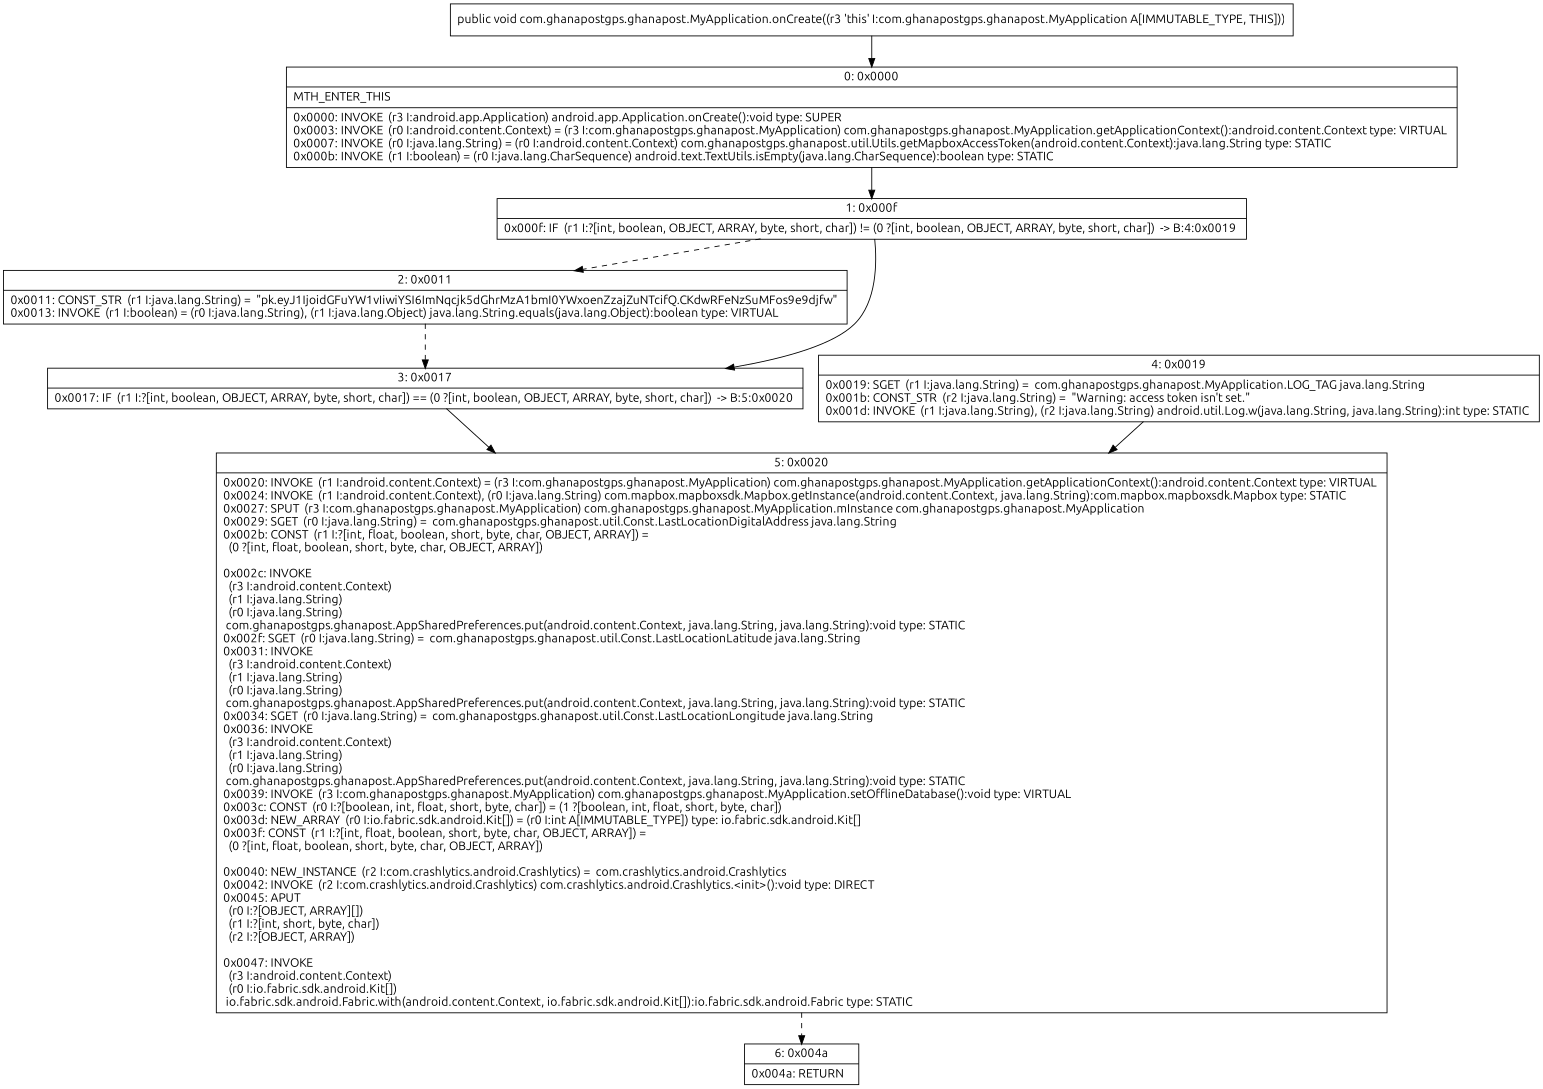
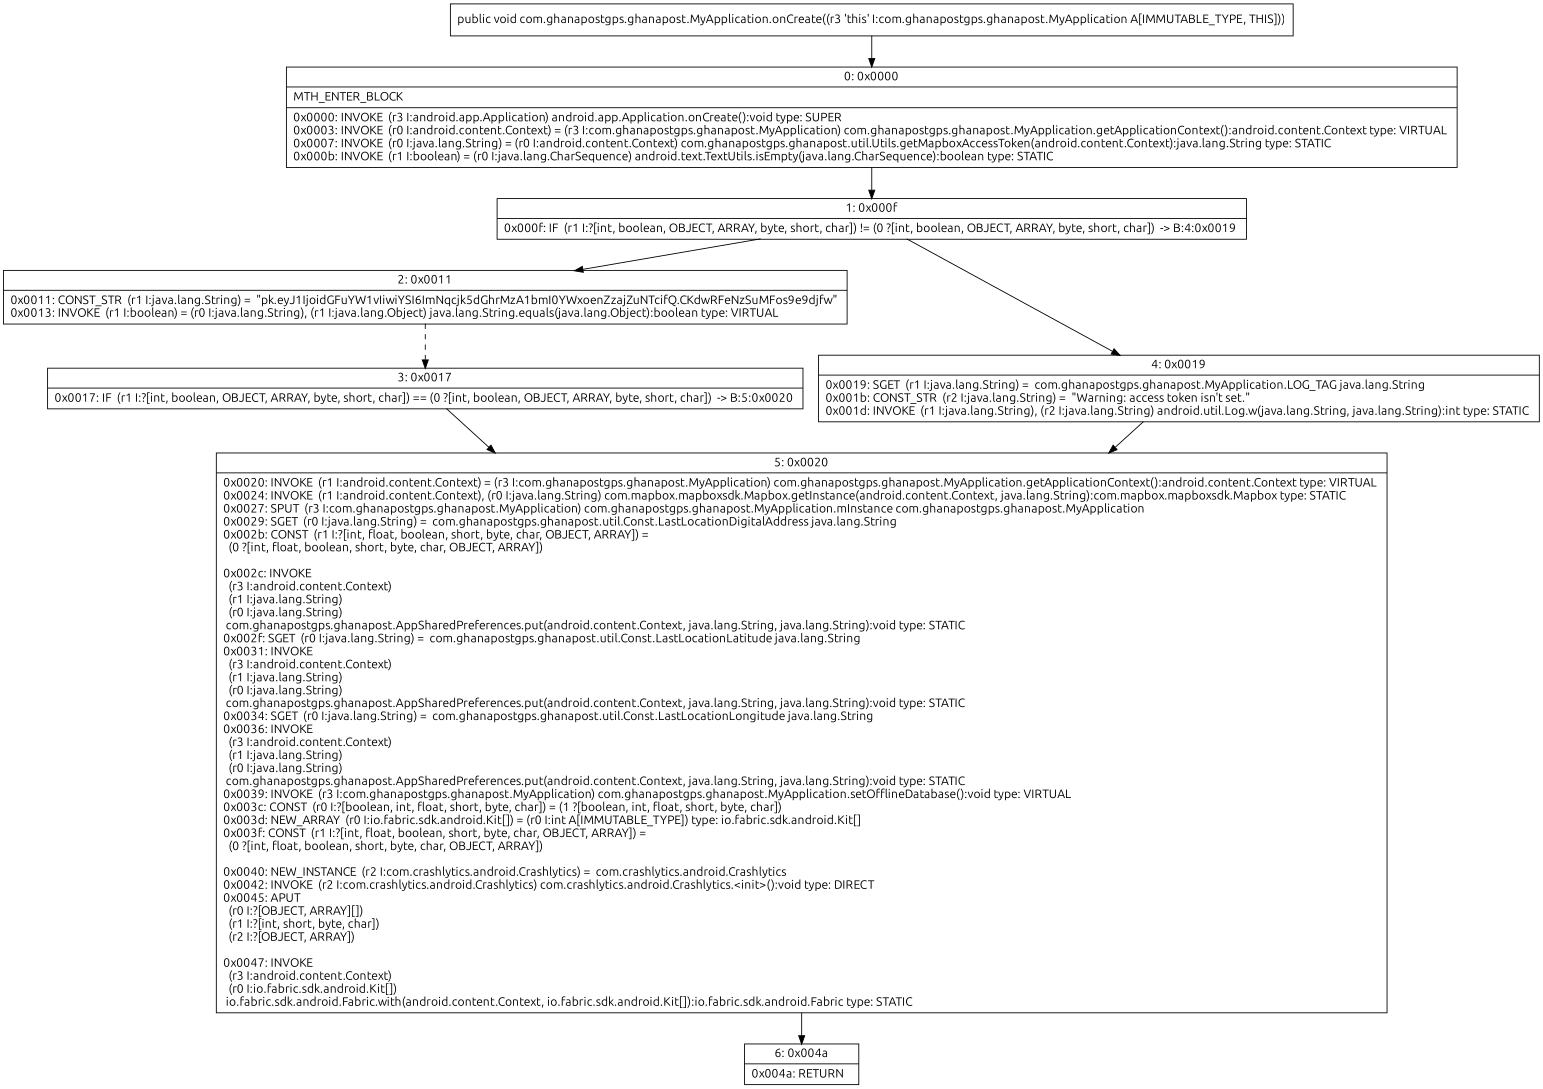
  digraph {
    fontname=Ubuntu
    node [fontname=Ubuntu shape=record]
    edge [fontname=Ubuntu]
-   n1 [label="{0\:\ 0x0000|MTH_ENTER_THIS\l|0x0000: INVOKE  (r3 I:android.app.Application) android.app.Application.onCreate():void type: SUPER \l0x0003: INVOKE  (r0 I:android.content.Context) = (r3 I:com.ghanapostgps.ghanapost.MyApplication) com.ghanapostgps.ghanapost.MyApplication.getApplicationContext():android.content.Context type: VIRTUAL \l0x0007: INVOKE  (r0 I:java.lang.String) = (r0 I:android.content.Context) com.ghanapostgps.ghanapost.util.Utils.getMapboxAccessToken(android.content.Context):java.lang.String type: STATIC \l0x000b: INVOKE  (r1 I:boolean) = (r0 I:java.lang.CharSequence) android.text.TextUtils.isEmpty(java.lang.CharSequence):boolean type: STATIC \l}"]
+   n1 [label="{0\:\ 0x0000|MTH_ENTER_BLOCK\l|0x0000: INVOKE  (r3 I:android.app.Application) android.app.Application.onCreate():void type: SUPER \l0x0003: INVOKE  (r0 I:android.content.Context) = (r3 I:com.ghanapostgps.ghanapost.MyApplication) com.ghanapostgps.ghanapost.MyApplication.getApplicationContext():android.content.Context type: VIRTUAL \l0x0007: INVOKE  (r0 I:java.lang.String) = (r0 I:android.content.Context) com.ghanapostgps.ghanapost.util.Utils.getMapboxAccessToken(android.content.Context):java.lang.String type: STATIC \l0x000b: INVOKE  (r1 I:boolean) = (r0 I:java.lang.CharSequence) android.text.TextUtils.isEmpty(java.lang.CharSequence):boolean type: STATIC \l}"]
    n2 [label="{1\:\ 0x000f|0x000f: IF  (r1 I:?[int, boolean, OBJECT, ARRAY, byte, short, char]) != (0 ?[int, boolean, OBJECT, ARRAY, byte, short, char])  \-\> B:4:0x0019 \l}"]
    n3 [label="{2\:\ 0x0011|0x0011: CONST_STR  (r1 I:java.lang.String) =  \"pk.eyJ1IjoidGFuYW1vIiwiYSI6ImNqcjk5dGhrMzA1bmI0YWxoenZzajZuNTcifQ.CKdwRFeNzSuMFos9e9djfw\" \l0x0013: INVOKE  (r1 I:boolean) = (r0 I:java.lang.String), (r1 I:java.lang.Object) java.lang.String.equals(java.lang.Object):boolean type: VIRTUAL \l}"]
    n4 [label="{4\:\ 0x0019|0x0019: SGET  (r1 I:java.lang.String) =  com.ghanapostgps.ghanapost.MyApplication.LOG_TAG java.lang.String \l0x001b: CONST_STR  (r2 I:java.lang.String) =  \"Warning: access token isn't set.\" \l0x001d: INVOKE  (r1 I:java.lang.String), (r2 I:java.lang.String) android.util.Log.w(java.lang.String, java.lang.String):int type: STATIC \l}"]
    n5 [label="{3\:\ 0x0017|0x0017: IF  (r1 I:?[int, boolean, OBJECT, ARRAY, byte, short, char]) == (0 ?[int, boolean, OBJECT, ARRAY, byte, short, char])  \-\> B:5:0x0020 \l}"]
    n6 [label="{5\:\ 0x0020|0x0020: INVOKE  (r1 I:android.content.Context) = (r3 I:com.ghanapostgps.ghanapost.MyApplication) com.ghanapostgps.ghanapost.MyApplication.getApplicationContext():android.content.Context type: VIRTUAL \l0x0024: INVOKE  (r1 I:android.content.Context), (r0 I:java.lang.String) com.mapbox.mapboxsdk.Mapbox.getInstance(android.content.Context, java.lang.String):com.mapbox.mapboxsdk.Mapbox type: STATIC \l0x0027: SPUT  (r3 I:com.ghanapostgps.ghanapost.MyApplication) com.ghanapostgps.ghanapost.MyApplication.mInstance com.ghanapostgps.ghanapost.MyApplication \l0x0029: SGET  (r0 I:java.lang.String) =  com.ghanapostgps.ghanapost.util.Const.LastLocationDigitalAddress java.lang.String \l0x002b: CONST  (r1 I:?[int, float, boolean, short, byte, char, OBJECT, ARRAY]) = \l  (0 ?[int, float, boolean, short, byte, char, OBJECT, ARRAY])\l \l0x002c: INVOKE  \l  (r3 I:android.content.Context)\l  (r1 I:java.lang.String)\l  (r0 I:java.lang.String)\l com.ghanapostgps.ghanapost.AppSharedPreferences.put(android.content.Context, java.lang.String, java.lang.String):void type: STATIC \l0x002f: SGET  (r0 I:java.lang.String) =  com.ghanapostgps.ghanapost.util.Const.LastLocationLatitude java.lang.String \l0x0031: INVOKE  \l  (r3 I:android.content.Context)\l  (r1 I:java.lang.String)\l  (r0 I:java.lang.String)\l com.ghanapostgps.ghanapost.AppSharedPreferences.put(android.content.Context, java.lang.String, java.lang.String):void type: STATIC \l0x0034: SGET  (r0 I:java.lang.String) =  com.ghanapostgps.ghanapost.util.Const.LastLocationLongitude java.lang.String \l0x0036: INVOKE  \l  (r3 I:android.content.Context)\l  (r1 I:java.lang.String)\l  (r0 I:java.lang.String)\l com.ghanapostgps.ghanapost.AppSharedPreferences.put(android.content.Context, java.lang.String, java.lang.String):void type: STATIC \l0x0039: INVOKE  (r3 I:com.ghanapostgps.ghanapost.MyApplication) com.ghanapostgps.ghanapost.MyApplication.setOfflineDatabase():void type: VIRTUAL \l0x003c: CONST  (r0 I:?[boolean, int, float, short, byte, char]) = (1 ?[boolean, int, float, short, byte, char]) \l0x003d: NEW_ARRAY  (r0 I:io.fabric.sdk.android.Kit[]) = (r0 I:int A[IMMUTABLE_TYPE]) type: io.fabric.sdk.android.Kit[] \l0x003f: CONST  (r1 I:?[int, float, boolean, short, byte, char, OBJECT, ARRAY]) = \l  (0 ?[int, float, boolean, short, byte, char, OBJECT, ARRAY])\l \l0x0040: NEW_INSTANCE  (r2 I:com.crashlytics.android.Crashlytics) =  com.crashlytics.android.Crashlytics \l0x0042: INVOKE  (r2 I:com.crashlytics.android.Crashlytics) com.crashlytics.android.Crashlytics.\<init\>():void type: DIRECT \l0x0045: APUT  \l  (r0 I:?[OBJECT, ARRAY][])\l  (r1 I:?[int, short, byte, char])\l  (r2 I:?[OBJECT, ARRAY])\l \l0x0047: INVOKE  \l  (r3 I:android.content.Context)\l  (r0 I:io.fabric.sdk.android.Kit[])\l io.fabric.sdk.android.Fabric.with(android.content.Context, io.fabric.sdk.android.Kit[]):io.fabric.sdk.android.Fabric type: STATIC \l}"]
    n7 [label="{6\:\ 0x004a|0x004a: RETURN   \l}"]
    n8 [label="{public void com.ghanapostgps.ghanapost.MyApplication.onCreate((r3 'this' I:com.ghanapostgps.ghanapost.MyApplication A[IMMUTABLE_TYPE, THIS])) }"]
    n1 -> n2
-   n2 -> n3 [style=dashed]
-   n2 -> n5
+   n2 -> n3 [style=solid]
+   n2 -> n4
    n3 -> n5 [style=dashed]
    n4 -> n6
    n5 -> n6
-   n6 -> n7 [style=dashed]
+   n6 -> n7
    n8 -> n1
  }
